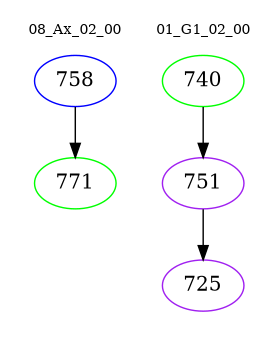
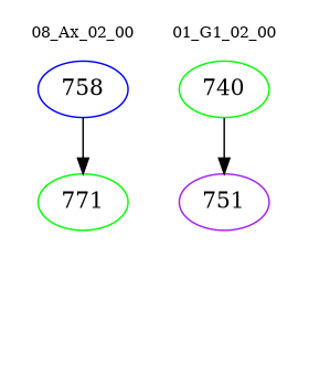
  digraph {
    node [color=green]
    edge [color=black]
    n1 [color=blue label=758]
    n2 [label=771]
    n3 [color=purple label=751]
    n4 [label=740]
-   n5 [color=purple label=725]
    subgraph cluster_1 {
      color=white
      fontsize=10
      label="08_Ax_02_00"
      n1
      n2
    }
    subgraph cluster_2 {
      color=white
      fontsize=10
      label="01_G1_02_00"
      n3
      n4
-     n5
    }
    n1 -> n2
-   n3 -> n5
    n4 -> n3
  }
